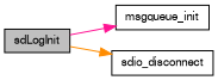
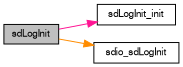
  digraph {
    rankdir=LR
    node [color=black fillcolor=white fontname=FreeSans fontsize=10 shape=record style=filled]
    edge [fontname=FreeSans fontsize=10 labelfontname=FreeSans labelfontsize=10 style=solid]
    n1 [fillcolor=grey75 fontcolor=black height=0.2 label=sdLogInit width=0.4]
-   n2 [height=0.2 label=msgqueue_init width=0.4]
-   n3 [height=0.2 label=sdio_disconnect width=0.4]
+   n2 [height=0.2 label=sdLogInit_init width=0.4]
+   n3 [height=0.2 label=sdio_sdLogInit width=0.4]
    n1 -> n2 [color=deeppink]
    n1 -> n3 [color=darkorange]
  }
